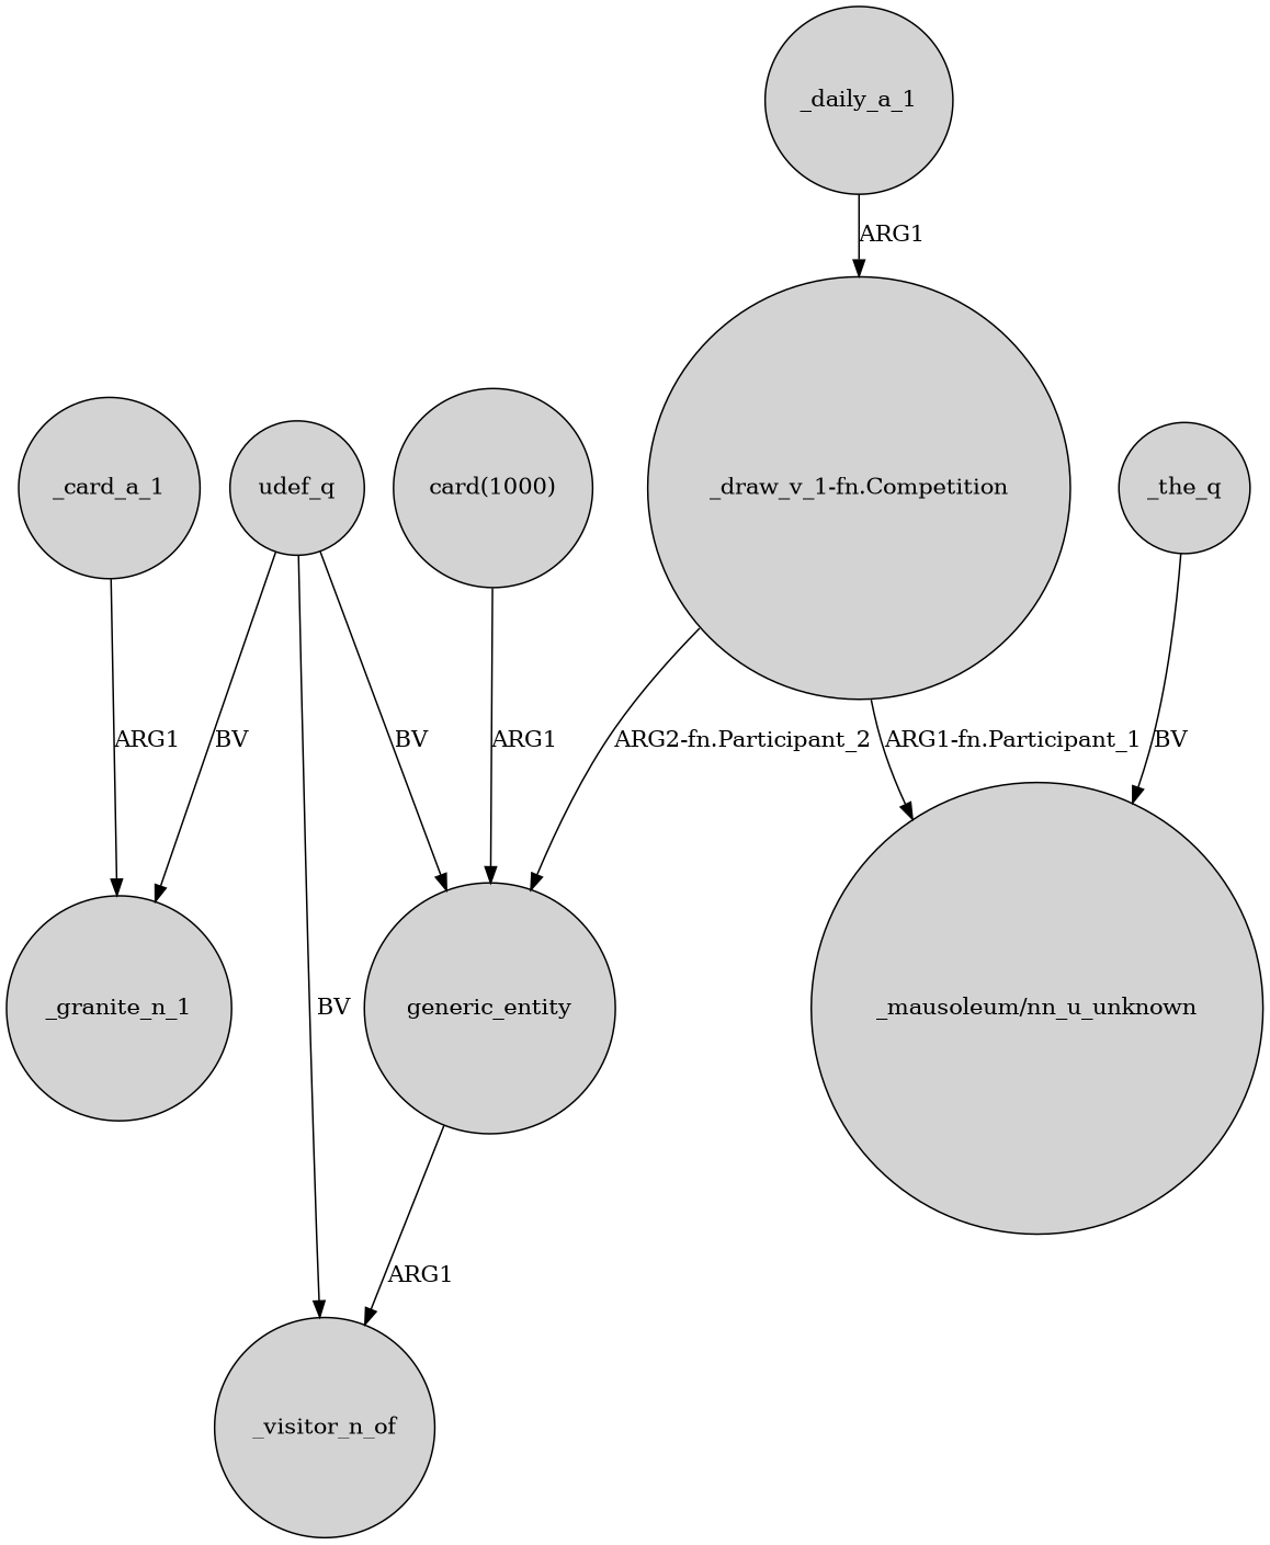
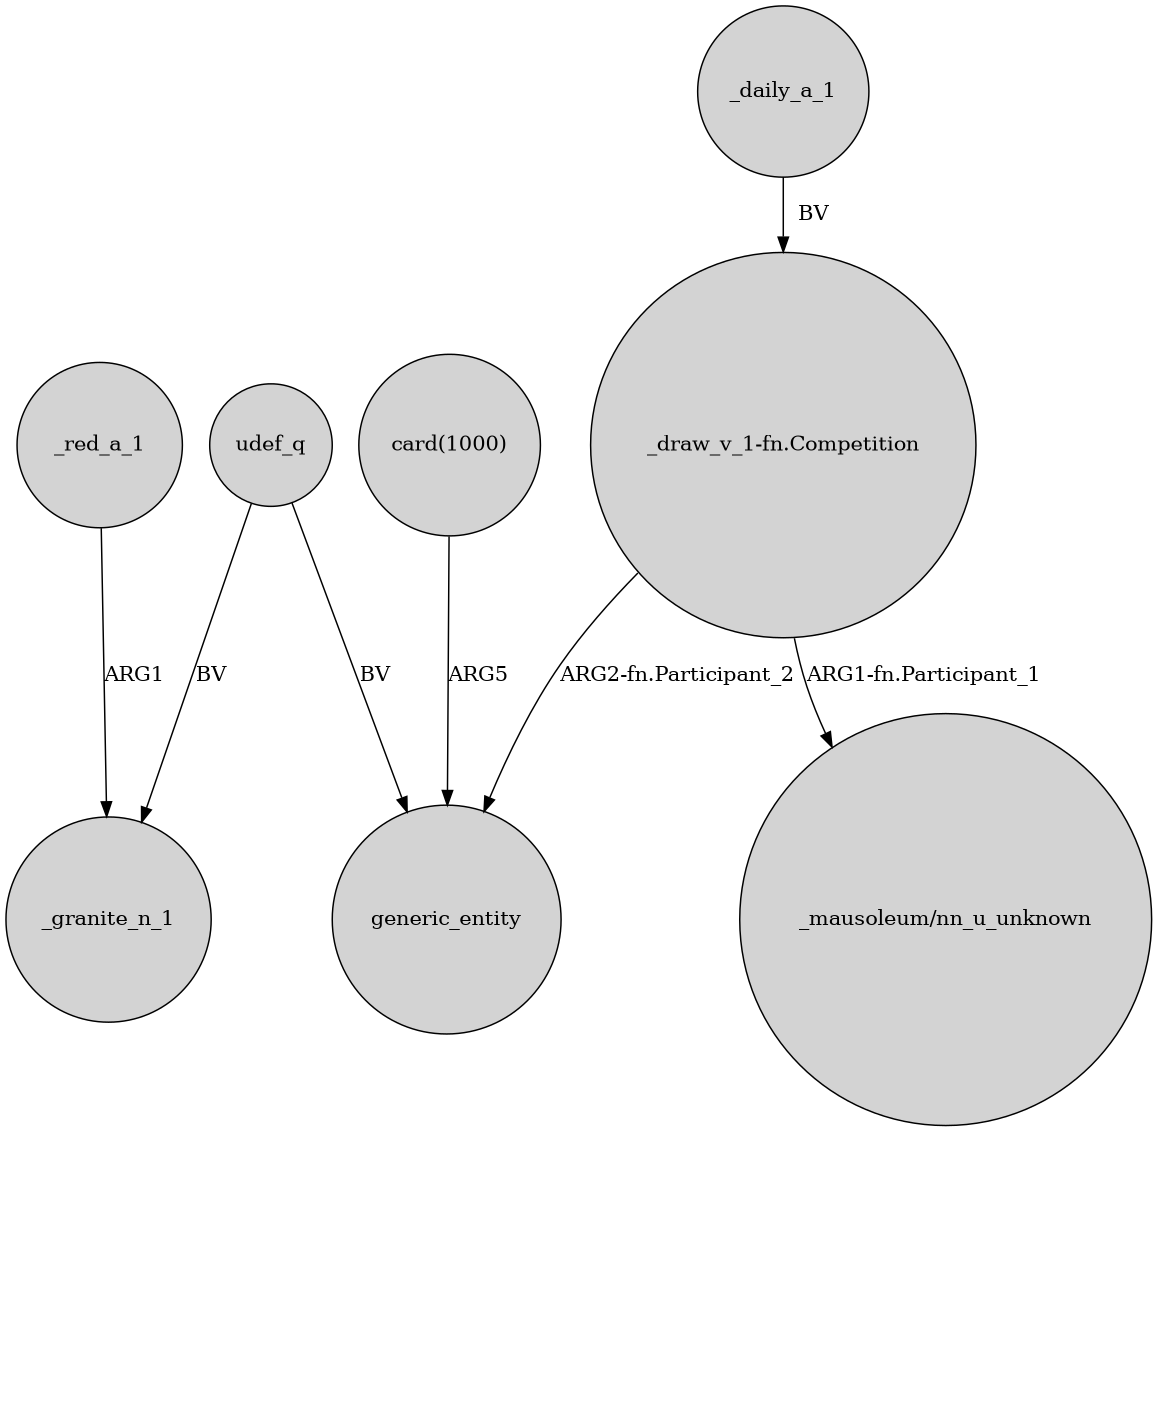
  digraph {
    node [shape=circle style=filled]
    udef_q
-   _visitor_n_of
    generic_entity
    _granite_n_1
    "_draw_v_1-fn.Competition"
    "_mausoleum/nn_u_unknown"
    "card(1000)"
-   _the_q
    _daily_a_1
-   _red_a_1 [label=_card_a_1]
-   udef_q -> _visitor_n_of [label=BV]
+   _red_a_1
    udef_q -> generic_entity [label=BV]
    udef_q -> _granite_n_1 [label=BV]
-   generic_entity -> _visitor_n_of [label=ARG1]
    "_draw_v_1-fn.Competition" -> generic_entity [label="ARG2-fn.Participant_2"]
    "_draw_v_1-fn.Competition" -> "_mausoleum/nn_u_unknown" [label="ARG1-fn.Participant_1"]
-   "card(1000)" -> generic_entity [label=ARG1]
-   _the_q -> "_mausoleum/nn_u_unknown" [label=BV]
-   _daily_a_1 -> "_draw_v_1-fn.Competition" [label=ARG1]
+   "card(1000)" -> generic_entity [label=ARG5]
+   _daily_a_1 -> "_draw_v_1-fn.Competition" [label=BV]
    _red_a_1 -> _granite_n_1 [label=ARG1]
  }
